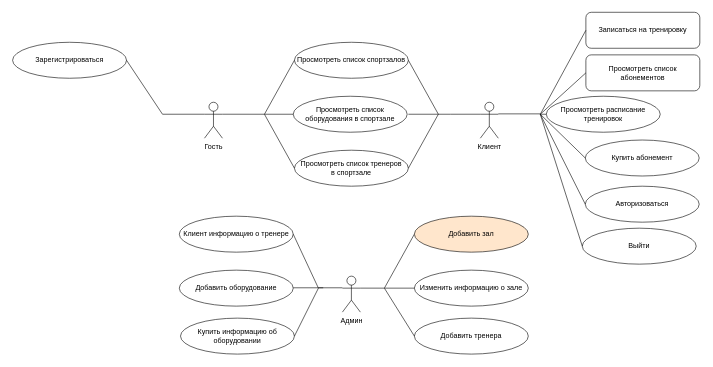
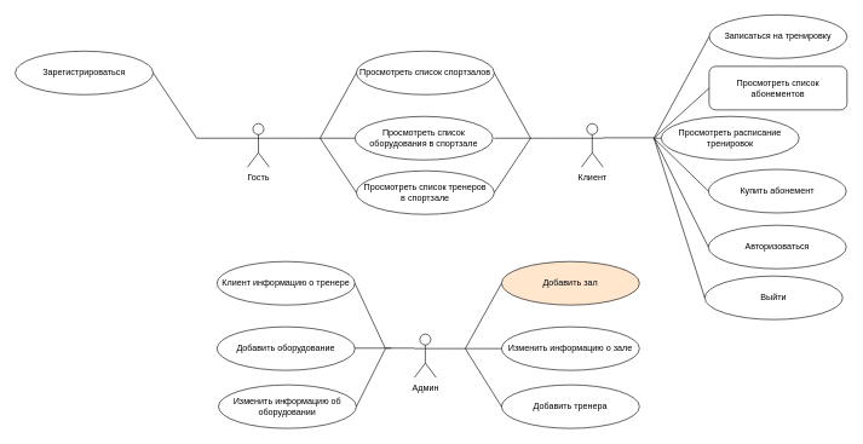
  <mxCell id="0" />
  <mxCell id="1" parent="0" />
  <mxCell id="2" value="Гость" style="shape=umlActor;verticalLabelPosition=bottom;verticalAlign=top;html=1;outlineConnect=0;" vertex="1" parent="1"><mxGeometry x="340" y="170" width="30" height="60" as="geometry" /></mxCell>
  <mxCell id="3" value="Просмотреть список спортзалов" style="ellipse;whiteSpace=wrap;html=1;" vertex="1" parent="1"><mxGeometry x="490" y="70" width="190" height="60" as="geometry" /></mxCell>
  <mxCell id="4" value="" style="endArrow=none;html=1;rounded=0;exitX=1;exitY=0.333;exitDx=0;exitDy=0;exitPerimeter=0;" edge="1" parent="1" source="2"><mxGeometry width="50" height="50" relative="1" as="geometry"><mxPoint x="330" y="200" as="sourcePoint" /><mxPoint x="440" y="190" as="targetPoint" /></mxGeometry></mxCell>
  <mxCell id="5" value="" style="endArrow=none;html=1;rounded=0;entryX=0;entryY=0.5;entryDx=0;entryDy=0;" edge="1" parent="1" target="3"><mxGeometry width="50" height="50" relative="1" as="geometry"><mxPoint x="440" y="190" as="sourcePoint" /><mxPoint x="380" y="150" as="targetPoint" /></mxGeometry></mxCell>
- <mxCell id="6" value="Просмотреть список тренеров&lt;div&gt;в спортзале&lt;/div&gt;" style="ellipse;whiteSpace=wrap;html=1;" vertex="1" parent="1"><mxGeometry x="490" y="250" width="190" height="60" as="geometry" /></mxCell>
+ <mxCell id="6" value="Просмотреть список тренеров&lt;div&gt;в спортзале&lt;/div&gt;" style="ellipse;whiteSpace=wrap;html=1;" vertex="1" parent="1"><mxGeometry x="490" y="235" width="190" height="60" as="geometry" /></mxCell>
  <mxCell id="7" value="" style="endArrow=none;html=1;rounded=0;entryX=0;entryY=0.5;entryDx=0;entryDy=0;" edge="1" parent="1" target="6"><mxGeometry width="50" height="50" relative="1" as="geometry"><mxPoint x="440" y="190" as="sourcePoint" /><mxPoint x="380" y="150" as="targetPoint" /></mxGeometry></mxCell>
  <mxCell id="8" value="Просмотреть список оборудования в спортзале" style="ellipse;whiteSpace=wrap;html=1;" vertex="1" parent="1"><mxGeometry x="488" y="160" width="190" height="60" as="geometry" /></mxCell>
  <mxCell id="9" value="" style="endArrow=none;html=1;rounded=0;exitX=0;exitY=0.5;exitDx=0;exitDy=0;" edge="1" parent="1" source="8"><mxGeometry width="50" height="50" relative="1" as="geometry"><mxPoint x="330" y="200" as="sourcePoint" /><mxPoint x="440" y="190" as="targetPoint" /></mxGeometry></mxCell>
  <mxCell id="10" value="Клиент" style="shape=umlActor;verticalLabelPosition=bottom;verticalAlign=top;html=1;outlineConnect=0;" vertex="1" parent="1"><mxGeometry x="800" y="170" width="30" height="60" as="geometry" /></mxCell>
  <mxCell id="11" value="" style="endArrow=none;html=1;rounded=0;entryX=0;entryY=0.333;entryDx=0;entryDy=0;entryPerimeter=0;" edge="1" parent="1" target="10"><mxGeometry width="50" height="50" relative="1" as="geometry"><mxPoint x="750" y="190" as="sourcePoint" /><mxPoint x="570" y="160" as="targetPoint" /></mxGeometry></mxCell>
  <mxCell id="12" value="" style="endArrow=none;html=1;rounded=0;exitX=1;exitY=0.5;exitDx=0;exitDy=0;" edge="1" parent="1" source="6"><mxGeometry width="50" height="50" relative="1" as="geometry"><mxPoint x="520" y="210" as="sourcePoint" /><mxPoint x="730" y="190" as="targetPoint" /></mxGeometry></mxCell>
  <mxCell id="13" value="" style="endArrow=none;html=1;rounded=0;" edge="1" parent="1"><mxGeometry width="50" height="50" relative="1" as="geometry"><mxPoint x="680" y="190" as="sourcePoint" /><mxPoint x="750" y="190" as="targetPoint" /></mxGeometry></mxCell>
  <mxCell id="14" value="" style="endArrow=none;html=1;rounded=0;exitX=1;exitY=0.5;exitDx=0;exitDy=0;" edge="1" parent="1" source="3"><mxGeometry width="50" height="50" relative="1" as="geometry"><mxPoint x="520" y="210" as="sourcePoint" /><mxPoint x="730" y="190" as="targetPoint" /></mxGeometry></mxCell>
  <mxCell id="15" value="Просмотреть список абонементов" style="whiteSpace=wrap;html=1;rounded=1;" vertex="1" parent="1"><mxGeometry x="976" y="91" width="190" height="60" as="geometry" /></mxCell>
  <mxCell id="16" value="" style="endArrow=none;html=1;rounded=0;exitX=0;exitY=0.5;exitDx=0;exitDy=0;" edge="1" parent="1" source="15"><mxGeometry width="50" height="50" relative="1" as="geometry"><mxPoint x="520" y="260" as="sourcePoint" /><mxPoint x="900" y="190" as="targetPoint" /></mxGeometry></mxCell>
  <mxCell id="17" value="Просмотреть расписание тренировок" style="ellipse;whiteSpace=wrap;html=1;" vertex="1" parent="1"><mxGeometry x="910" y="160" width="190" height="60" as="geometry" /></mxCell>
  <mxCell id="18" value="" style="endArrow=none;html=1;rounded=0;exitX=0;exitY=0.5;exitDx=0;exitDy=0;" edge="1" parent="1" source="17"><mxGeometry width="50" height="50" relative="1" as="geometry"><mxPoint x="520" y="260" as="sourcePoint" /><mxPoint x="900" y="190" as="targetPoint" /></mxGeometry></mxCell>
  <mxCell id="19" value="Купить абонемент" style="ellipse;whiteSpace=wrap;html=1;" vertex="1" parent="1"><mxGeometry x="975" y="233" width="190" height="60" as="geometry" /></mxCell>
  <mxCell id="20" value="" style="endArrow=none;html=1;rounded=0;exitX=0;exitY=0.5;exitDx=0;exitDy=0;" edge="1" parent="1" source="19"><mxGeometry width="50" height="50" relative="1" as="geometry"><mxPoint x="630" y="320" as="sourcePoint" /><mxPoint x="900" y="190" as="targetPoint" /></mxGeometry></mxCell>
- <mxCell id="21" value="Записаться на тренировку" style="whiteSpace=wrap;html=1;rounded=1;" vertex="1" parent="1"><mxGeometry x="976" y="20" width="190" height="60" as="geometry" /></mxCell>
+ <mxCell id="21" value="Записаться на тренировку" style="ellipse;whiteSpace=wrap;html=1;" vertex="1" parent="1"><mxGeometry x="976" y="20" width="190" height="60" as="geometry" /></mxCell>
  <mxCell id="22" value="" style="endArrow=none;html=1;rounded=0;exitX=0;exitY=0.5;exitDx=0;exitDy=0;" edge="1" parent="1" source="21"><mxGeometry width="50" height="50" relative="1" as="geometry"><mxPoint x="630" y="320" as="sourcePoint" /><mxPoint x="900" y="190" as="targetPoint" /></mxGeometry></mxCell>
  <mxCell id="23" value="Зарегистрироваться" style="ellipse;whiteSpace=wrap;html=1;" vertex="1" parent="1"><mxGeometry x="20" y="70" width="190" height="60" as="geometry" /></mxCell>
  <mxCell id="24" value="" style="endArrow=none;html=1;rounded=0;entryX=1;entryY=0.5;entryDx=0;entryDy=0;" edge="1" parent="1" target="23"><mxGeometry width="50" height="50" relative="1" as="geometry"><mxPoint x="270" y="190" as="sourcePoint" /><mxPoint x="680" y="270" as="targetPoint" /></mxGeometry></mxCell>
  <mxCell id="25" value="" style="endArrow=none;html=1;rounded=0;exitX=0;exitY=0.333;exitDx=0;exitDy=0;exitPerimeter=0;" edge="1" parent="1" source="2"><mxGeometry width="50" height="50" relative="1" as="geometry"><mxPoint x="630" y="320" as="sourcePoint" /><mxPoint x="270" y="190" as="targetPoint" /></mxGeometry></mxCell>
  <mxCell id="26" value="" style="endArrow=none;html=1;rounded=0;exitX=0;exitY=0.333;exitDx=0;exitDy=0;exitPerimeter=0;" edge="1" parent="1"><mxGeometry width="50" height="50" relative="1" as="geometry"><mxPoint x="900" y="189.38" as="sourcePoint" /><mxPoint x="830" y="189.38" as="targetPoint" /></mxGeometry></mxCell>
  <mxCell id="27" value="Авторизоваться" style="ellipse;whiteSpace=wrap;html=1;" vertex="1" parent="1"><mxGeometry x="975" y="310" width="190" height="60" as="geometry" /></mxCell>
  <mxCell id="28" value="Выйти" style="ellipse;whiteSpace=wrap;html=1;" vertex="1" parent="1"><mxGeometry x="970" y="380" width="190" height="60" as="geometry" /></mxCell>
  <mxCell id="29" value="" style="endArrow=none;html=1;rounded=0;exitX=0;exitY=0.5;exitDx=0;exitDy=0;" edge="1" parent="1" source="27"><mxGeometry width="50" height="50" relative="1" as="geometry"><mxPoint x="650" y="290" as="sourcePoint" /><mxPoint x="900" y="190" as="targetPoint" /></mxGeometry></mxCell>
  <mxCell id="30" value="" style="endArrow=none;html=1;rounded=0;exitX=0;exitY=0.5;exitDx=0;exitDy=0;" edge="1" parent="1" source="28"><mxGeometry width="50" height="50" relative="1" as="geometry"><mxPoint x="985" y="350" as="sourcePoint" /><mxPoint x="900" y="190" as="targetPoint" /></mxGeometry></mxCell>
  <mxCell id="31" value="Админ" style="shape=umlActor;verticalLabelPosition=bottom;verticalAlign=top;html=1;outlineConnect=0;" vertex="1" parent="1"><mxGeometry x="570" y="460" width="30" height="60" as="geometry" /></mxCell>
  <mxCell id="32" value="" style="endArrow=none;html=1;rounded=0;exitX=1;exitY=0.333;exitDx=0;exitDy=0;exitPerimeter=0;" edge="1" parent="1" source="31"><mxGeometry width="50" height="50" relative="1" as="geometry"><mxPoint x="760" y="200" as="sourcePoint" /><mxPoint x="640" y="480" as="targetPoint" /></mxGeometry></mxCell>
  <mxCell id="33" value="" style="endArrow=none;html=1;rounded=0;exitX=1;exitY=0.5;exitDx=0;exitDy=0;" edge="1" parent="1"><mxGeometry width="50" height="50" relative="1" as="geometry"><mxPoint x="640" y="480" as="sourcePoint" /><mxPoint x="690" y="390" as="targetPoint" /></mxGeometry></mxCell>
  <mxCell id="34" value="Добавить зал" style="ellipse;whiteSpace=wrap;html=1;fillColor=#ffe6cc;" vertex="1" parent="1"><mxGeometry x="690" y="360" width="190" height="60" as="geometry" /></mxCell>
  <mxCell id="35" value="Изменить информацию о зале" style="ellipse;whiteSpace=wrap;html=1;" vertex="1" parent="1"><mxGeometry x="690" y="450" width="190" height="60" as="geometry" /></mxCell>
  <mxCell id="36" value="" style="endArrow=none;html=1;rounded=0;entryX=0;entryY=0.5;entryDx=0;entryDy=0;" edge="1" parent="1" target="35"><mxGeometry width="50" height="50" relative="1" as="geometry"><mxPoint x="640" y="480" as="sourcePoint" /><mxPoint x="700" y="400" as="targetPoint" /></mxGeometry></mxCell>
  <mxCell id="37" value="Добавить тренера" style="ellipse;whiteSpace=wrap;html=1;" vertex="1" parent="1"><mxGeometry x="690" y="530" width="190" height="60" as="geometry" /></mxCell>
  <mxCell id="38" value="" style="endArrow=none;html=1;rounded=0;entryX=0;entryY=0.5;entryDx=0;entryDy=0;" edge="1" parent="1" target="37"><mxGeometry width="50" height="50" relative="1" as="geometry"><mxPoint x="640" y="480" as="sourcePoint" /><mxPoint x="640" y="230" as="targetPoint" /></mxGeometry></mxCell>
  <mxCell id="39" value="Клиент информацию о тренере" style="ellipse;whiteSpace=wrap;html=1;" vertex="1" parent="1"><mxGeometry x="298" y="360" width="190" height="60" as="geometry" /></mxCell>
  <mxCell id="40" value="" style="endArrow=none;html=1;rounded=0;exitX=1;exitY=0.333;exitDx=0;exitDy=0;exitPerimeter=0;" edge="1" parent="1"><mxGeometry width="50" height="50" relative="1" as="geometry"><mxPoint x="530" y="479.41" as="sourcePoint" /><mxPoint x="570" y="479.41" as="targetPoint" /></mxGeometry></mxCell>
  <mxCell id="41" value="" style="endArrow=none;html=1;rounded=0;exitX=1;exitY=0.5;exitDx=0;exitDy=0;" edge="1" parent="1" source="39"><mxGeometry width="50" height="50" relative="1" as="geometry"><mxPoint x="580" y="390" as="sourcePoint" /><mxPoint x="530" y="480" as="targetPoint" /></mxGeometry></mxCell>
  <mxCell id="42" value="Добавить оборудование" style="ellipse;whiteSpace=wrap;html=1;" vertex="1" parent="1"><mxGeometry x="298" y="450" width="190" height="60" as="geometry" /></mxCell>
  <mxCell id="43" value="" style="endArrow=none;html=1;rounded=0;entryX=0;entryY=0.5;entryDx=0;entryDy=0;" edge="1" parent="1"><mxGeometry width="50" height="50" relative="1" as="geometry"><mxPoint x="488" y="479.41" as="sourcePoint" /><mxPoint x="538" y="479.41" as="targetPoint" /></mxGeometry></mxCell>
- <mxCell id="44" value="Купить информацию об оборудовании" style="ellipse;whiteSpace=wrap;html=1;" vertex="1" parent="1"><mxGeometry x="300" y="530" width="190" height="60" as="geometry" /></mxCell>
+ <mxCell id="44" value="Изменить информацию об оборудовании" style="ellipse;whiteSpace=wrap;html=1;" vertex="1" parent="1"><mxGeometry x="300" y="530" width="190" height="60" as="geometry" /></mxCell>
  <mxCell id="45" value="" style="endArrow=none;html=1;rounded=0;entryX=1;entryY=0.5;entryDx=0;entryDy=0;" edge="1" parent="1" target="44"><mxGeometry width="50" height="50" relative="1" as="geometry"><mxPoint x="530" y="480" as="sourcePoint" /><mxPoint x="650" y="330" as="targetPoint" /></mxGeometry></mxCell>
